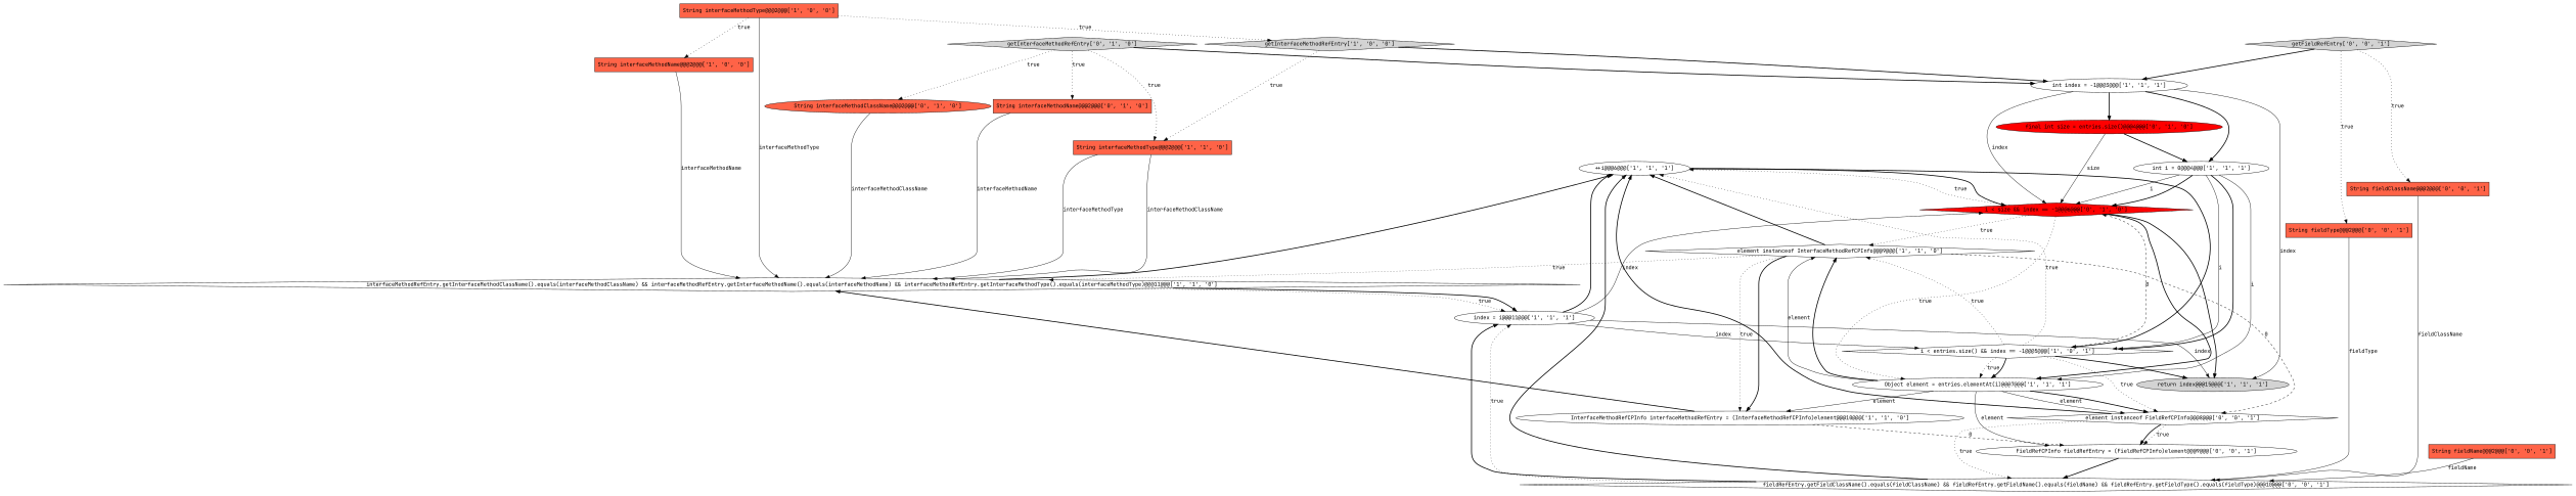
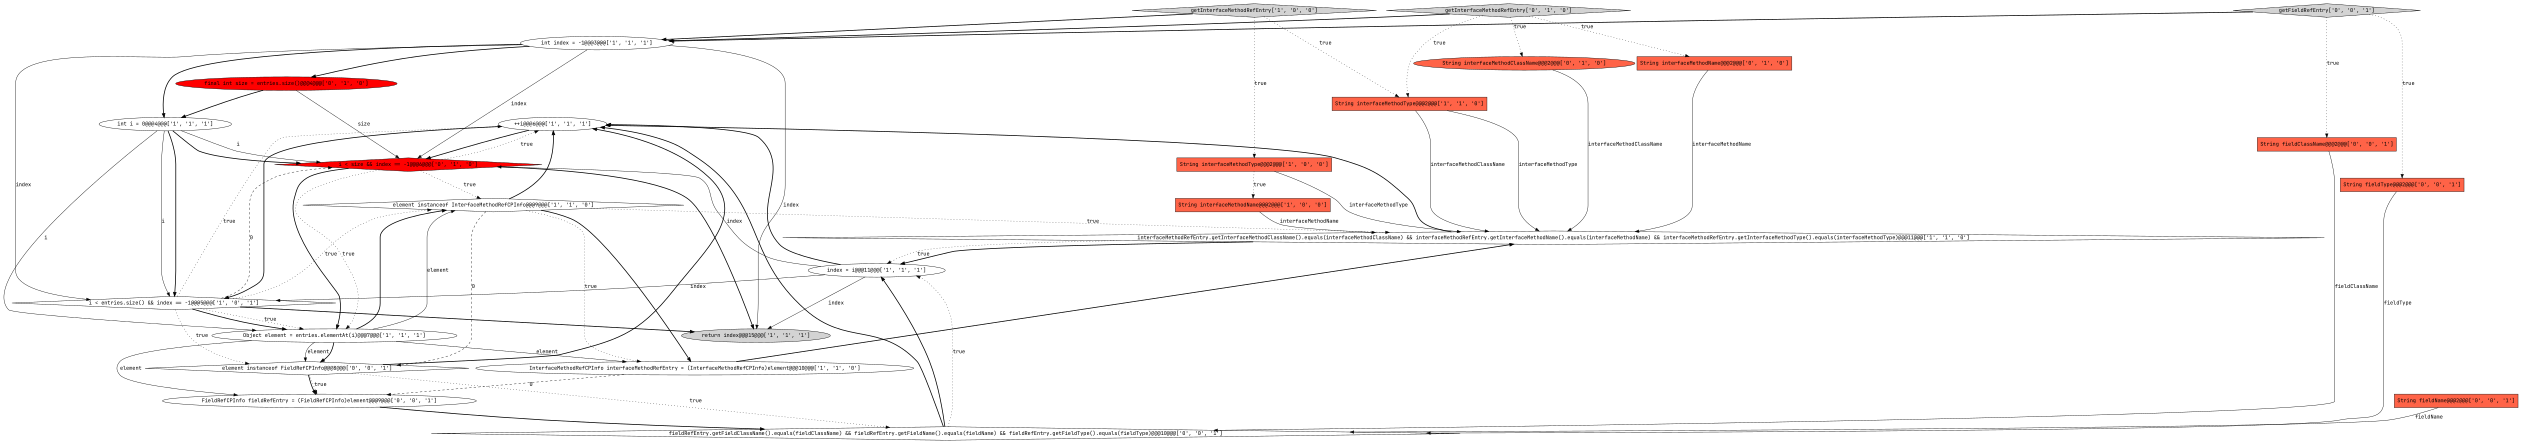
  digraph {
    fontname="JetBrains Mono"
    node [fillcolor=white fontname="JetBrains Mono" shape=ellipse style=filled]
    edge [fontname="JetBrains Mono" style=bold]
    n1 [label="++i@@@6@@@['1', '1', '1']"]
    n2 [fillcolor=red label="i < size && index == -1@@@6@@@['0', '1', '0']" shape=diamond]
    n3 [label="i < entries.size() && index == -1@@@5@@@['1', '0', '1']" shape=diamond]
    n4 [fillcolor=lightgray label="return index@@@15@@@['1', '1', '1']"]
    n5 [label="Object element = entries.elementAt(i)@@@7@@@['1', '1', '1']"]
    n6 [label="element instanceof InterfaceMethodRefCPInfo@@@9@@@['1', '1', '0']" shape=diamond]
    n7 [label="element instanceof FieldRefCPInfo@@@8@@@['0', '0', '1']" shape=diamond]
    n8 [label="int index = -1@@@3@@@['1', '1', '1']"]
    n9 [label="int i = 0@@@4@@@['1', '1', '1']"]
    n10 [fillcolor=red label="final int size = entries.size()@@@4@@@['0', '1', '0']"]
    n11 [label="index = i@@@11@@@['1', '1', '1']"]
    n12 [label="FieldRefCPInfo fieldRefEntry = (FieldRefCPInfo)element@@@9@@@['0', '0', '1']"]
    n13 [label="InterfaceMethodRefCPInfo interfaceMethodRefEntry = (InterfaceMethodRefCPInfo)element@@@10@@@['1', '1', '0']"]
    n14 [fillcolor=lightgray label="getInterfaceMethodRefEntry['0', '1', '0']" shape=diamond]
    n15 [fillcolor=tomato label="String interfaceMethodName@@@2@@@['0', '1', '0']" shape=box]
    n16 [fillcolor=tomato label="String interfaceMethodType@@@2@@@['1', '1', '0']" shape=box]
    n17 [fillcolor=tomato label="String interfaceMethodClassName@@@2@@@['0', '1', '0']"]
    n18 [label="interfaceMethodRefEntry.getInterfaceMethodClassName().equals(interfaceMethodClassName) && interfaceMethodRefEntry.getInterfaceMethodName().equals(interfaceMethodName) && interfaceMethodRefEntry.getInterfaceMethodType().equals(interfaceMethodType)@@@11@@@['1', '1', '0']" shape=diamond]
    n19 [label="fieldRefEntry.getFieldClassName().equals(fieldClassName) && fieldRefEntry.getFieldName().equals(fieldName) && fieldRefEntry.getFieldType().equals(fieldType)@@@10@@@['0', '0', '1']" shape=diamond]
    n20 [fillcolor=lightgray label="getInterfaceMethodRefEntry['1', '0', '0']" shape=diamond]
    n21 [fillcolor=tomato label="String interfaceMethodType@@@2@@@['1', '0', '0']" shape=box]
    n22 [fillcolor=tomato label="String interfaceMethodName@@@2@@@['1', '0', '0']" shape=box]
    n23 [fillcolor=tomato label="String fieldClassName@@@2@@@['0', '0', '1']" shape=box]
    n24 [fillcolor=lightgray label="getFieldRefEntry['0', '0', '1']" shape=diamond]
    n25 [fillcolor=tomato label="String fieldType@@@2@@@['0', '0', '1']" shape=box]
    n26 [fillcolor=tomato label="String fieldName@@@2@@@['0', '0', '1']" shape=box]
    n1 -> n2
    n1 -> n3
    n2 -> n1 [label=true style=dotted]
    n2 -> n4
    n2 -> n5 [label=true style=dotted]
    n2 -> n5
    n2 -> n6 [label=true style=dotted]
    n3 -> n1 [label=true style=dotted]
    n3 -> n2 [label=0 style=dashed]
    n3 -> n4
    n3 -> n5 [label=true style=dotted]
    n3 -> n5
    n3 -> n6 [label=true style=dotted]
    n3 -> n7 [label=true style=dotted]
    n5 -> n6 [label=element style=solid]
    n5 -> n6
    n5 -> n7 [label=element style=solid]
    n5 -> n7
    n5 -> n12 [label=element style=solid]
    n5 -> n13 [label=element style=solid]
    n6 -> n1
    n6 -> n7 [label=0 style=dashed]
    n6 -> n13 [label=true style=dotted]
    n6 -> n13
    n6 -> n18 [label=true style=dotted]
    n7 -> n1
    n7 -> n12 [label=true style=dotted]
    n7 -> n12
    n7 -> n19 [label=true style=dotted]
    n8 -> n2 [label=index style=solid]
+   n8 -> n3 [label=index style=solid]
    n8 -> n4 [label=index style=solid]
    n8 -> n9
    n8 -> n10
    n9 -> n2 [label=i style=solid]
    n9 -> n2
    n9 -> n3 [label=i style=solid]
    n9 -> n3
    n9 -> n5 [label=i style=solid]
    n10 -> n2 [label=size style=solid]
    n10 -> n9
    n11 -> n1
    n11 -> n2 [label=index style=solid]
    n11 -> n3 [label=index style=solid]
    n11 -> n4 [label=index style=solid]
    n12 -> n19
    n13 -> n12 [label=0 style=dashed]
    n13 -> n18
    n14 -> n8
    n14 -> n15 [label=true style=dotted]
    n14 -> n16 [label=true style=dotted]
    n14 -> n17 [label=true style=dotted]
    n15 -> n18 [label=interfaceMethodName style=solid]
    n16 -> n18 [label=interfaceMethodClassName style=solid]
    n16 -> n18 [label=interfaceMethodType style=solid]
    n17 -> n18 [label=interfaceMethodClassName style=solid]
    n18 -> n1
    n18 -> n11 [label=true style=dotted]
    n18 -> n11
    n19 -> n1
    n19 -> n11 [label=true style=dotted]
    n19 -> n11
    n20 -> n8
    n20 -> n16 [label=true style=dotted]
-   n21 -> n20 [label=true style=dotted]
+   n20 -> n21 [label=true style=dotted]
    n21 -> n18 [label=interfaceMethodType style=solid]
    n21 -> n22 [label=true style=dotted]
    n22 -> n18 [label=interfaceMethodName style=solid]
    n23 -> n19 [label=fieldClassName style=solid]
    n24 -> n8
    n24 -> n23 [label=true style=dotted]
    n24 -> n25 [label=true style=dotted]
    n25 -> n19 [label=fieldType style=solid]
    n26 -> n19 [label=fieldName style=solid]
  }
